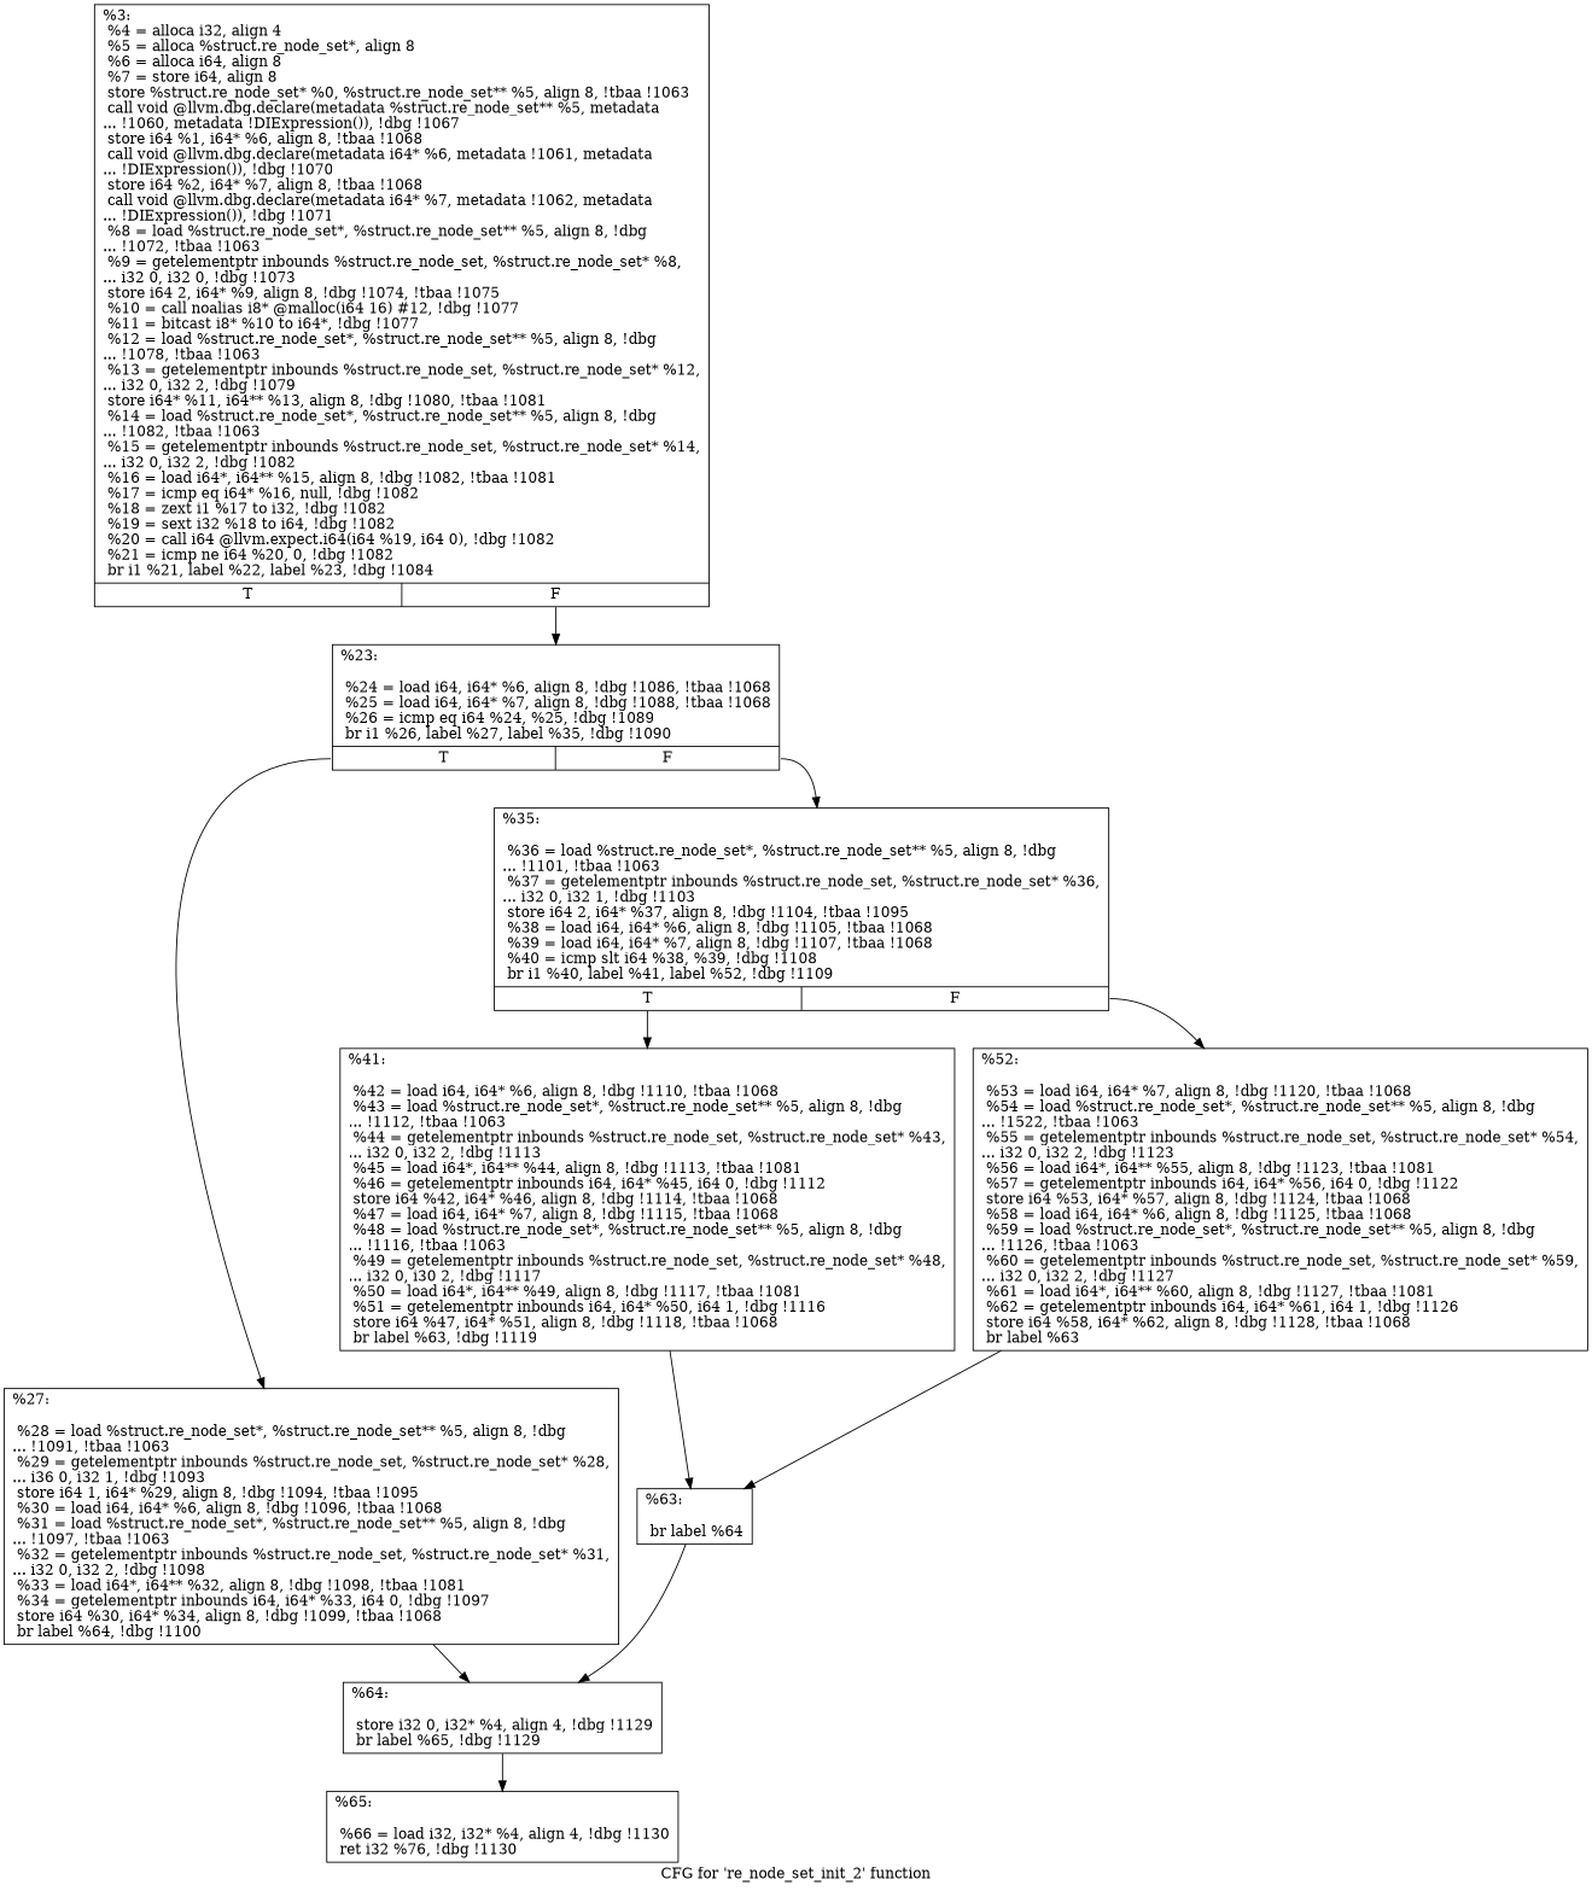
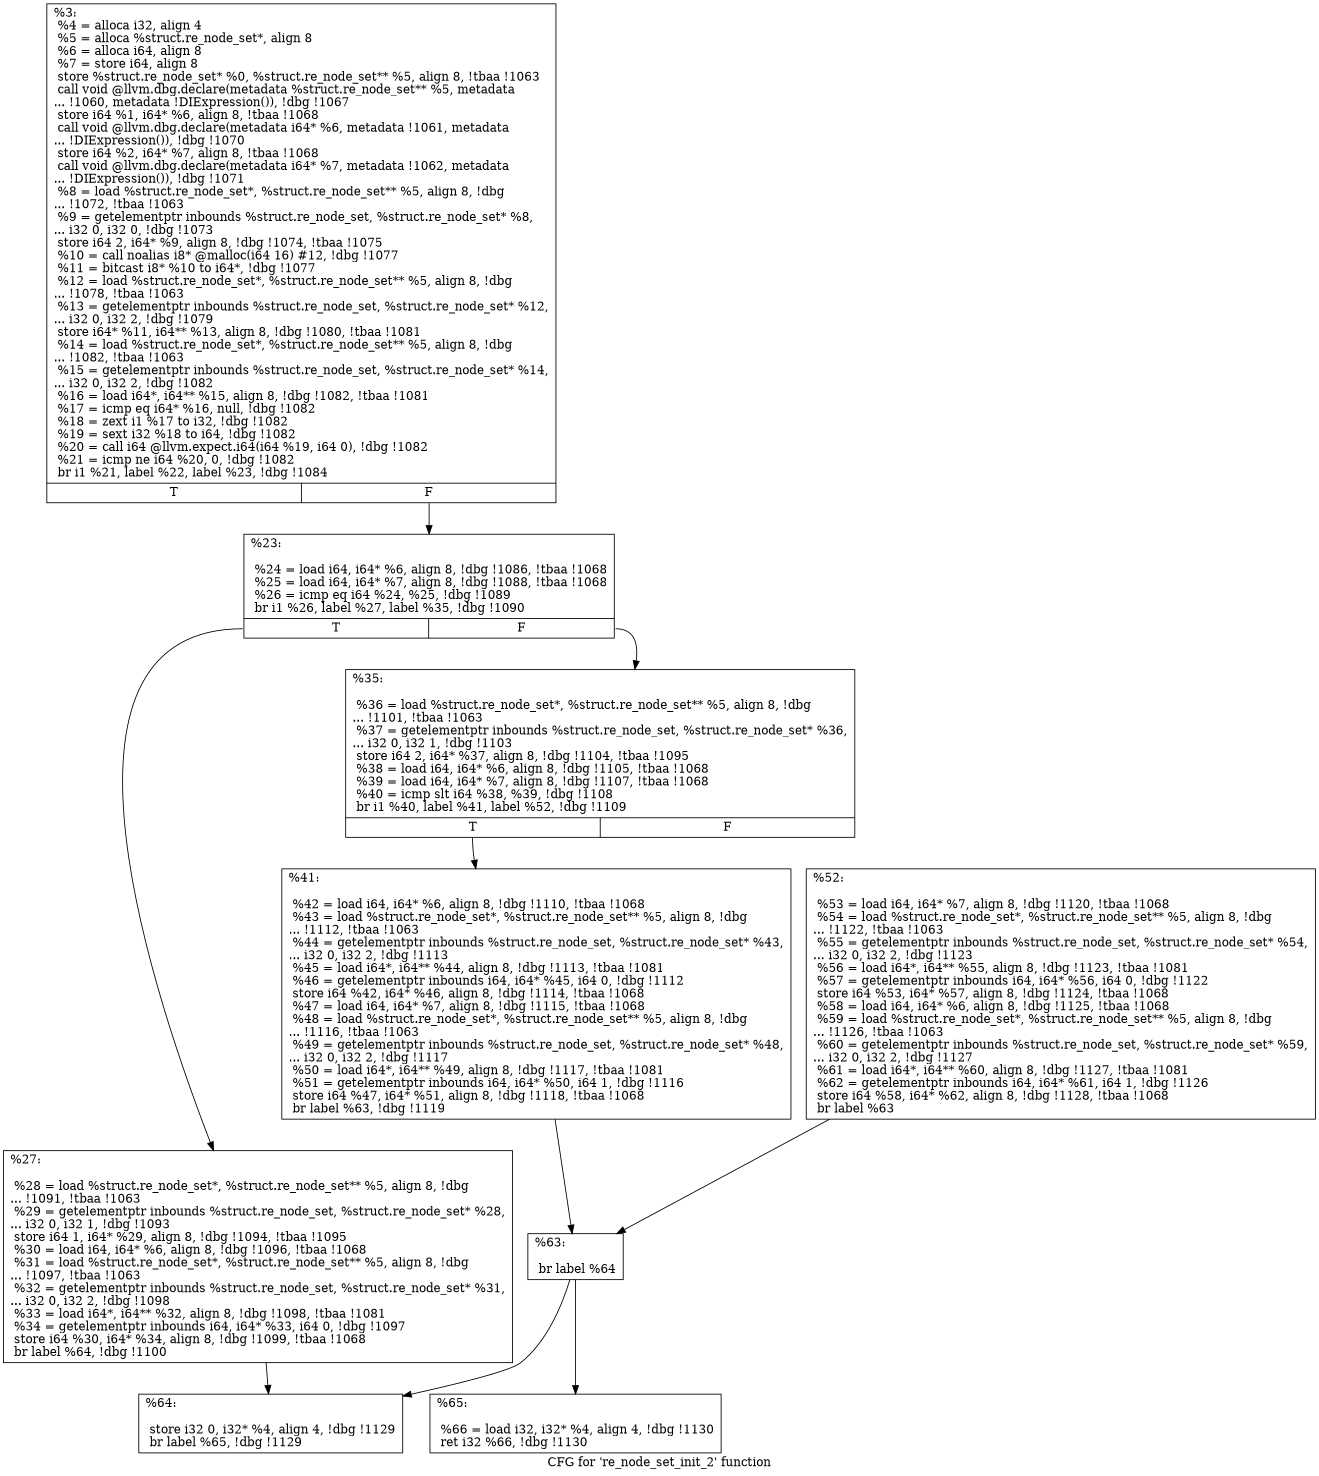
  digraph {
    label="CFG for 're_node_set_init_2' function"
    node [shape=record]
    n1 [label="{%3:\l  %4 = alloca i32, align 4\l  %5 = alloca %struct.re_node_set*, align 8\l  %6 = alloca i64, align 8\l  %7 = store i64, align 8\l  store %struct.re_node_set* %0, %struct.re_node_set** %5, align 8, !tbaa !1063\l  call void @llvm.dbg.declare(metadata %struct.re_node_set** %5, metadata\l... !1060, metadata !DIExpression()), !dbg !1067\l  store i64 %1, i64* %6, align 8, !tbaa !1068\l  call void @llvm.dbg.declare(metadata i64* %6, metadata !1061, metadata\l... !DIExpression()), !dbg !1070\l  store i64 %2, i64* %7, align 8, !tbaa !1068\l  call void @llvm.dbg.declare(metadata i64* %7, metadata !1062, metadata\l... !DIExpression()), !dbg !1071\l  %8 = load %struct.re_node_set*, %struct.re_node_set** %5, align 8, !dbg\l... !1072, !tbaa !1063\l  %9 = getelementptr inbounds %struct.re_node_set, %struct.re_node_set* %8,\l... i32 0, i32 0, !dbg !1073\l  store i64 2, i64* %9, align 8, !dbg !1074, !tbaa !1075\l  %10 = call noalias i8* @malloc(i64 16) #12, !dbg !1077\l  %11 = bitcast i8* %10 to i64*, !dbg !1077\l  %12 = load %struct.re_node_set*, %struct.re_node_set** %5, align 8, !dbg\l... !1078, !tbaa !1063\l  %13 = getelementptr inbounds %struct.re_node_set, %struct.re_node_set* %12,\l... i32 0, i32 2, !dbg !1079\l  store i64* %11, i64** %13, align 8, !dbg !1080, !tbaa !1081\l  %14 = load %struct.re_node_set*, %struct.re_node_set** %5, align 8, !dbg\l... !1082, !tbaa !1063\l  %15 = getelementptr inbounds %struct.re_node_set, %struct.re_node_set* %14,\l... i32 0, i32 2, !dbg !1082\l  %16 = load i64*, i64** %15, align 8, !dbg !1082, !tbaa !1081\l  %17 = icmp eq i64* %16, null, !dbg !1082\l  %18 = zext i1 %17 to i32, !dbg !1082\l  %19 = sext i32 %18 to i64, !dbg !1082\l  %20 = call i64 @llvm.expect.i64(i64 %19, i64 0), !dbg !1082\l  %21 = icmp ne i64 %20, 0, !dbg !1082\l  br i1 %21, label %22, label %23, !dbg !1084\l|{<s0>T|<s1>F}}"]
    n2 [label="{%23:\l\l  %24 = load i64, i64* %6, align 8, !dbg !1086, !tbaa !1068\l  %25 = load i64, i64* %7, align 8, !dbg !1088, !tbaa !1068\l  %26 = icmp eq i64 %24, %25, !dbg !1089\l  br i1 %26, label %27, label %35, !dbg !1090\l|{<s0>T|<s1>F}}"]
-   n3 [label="{%27:\l\l  %28 = load %struct.re_node_set*, %struct.re_node_set** %5, align 8, !dbg\l... !1091, !tbaa !1063\l  %29 = getelementptr inbounds %struct.re_node_set, %struct.re_node_set* %28,\l... i36 0, i32 1, !dbg !1093\l  store i64 1, i64* %29, align 8, !dbg !1094, !tbaa !1095\l  %30 = load i64, i64* %6, align 8, !dbg !1096, !tbaa !1068\l  %31 = load %struct.re_node_set*, %struct.re_node_set** %5, align 8, !dbg\l... !1097, !tbaa !1063\l  %32 = getelementptr inbounds %struct.re_node_set, %struct.re_node_set* %31,\l... i32 0, i32 2, !dbg !1098\l  %33 = load i64*, i64** %32, align 8, !dbg !1098, !tbaa !1081\l  %34 = getelementptr inbounds i64, i64* %33, i64 0, !dbg !1097\l  store i64 %30, i64* %34, align 8, !dbg !1099, !tbaa !1068\l  br label %64, !dbg !1100\l}"]
+   n3 [label="{%27:\l\l  %28 = load %struct.re_node_set*, %struct.re_node_set** %5, align 8, !dbg\l... !1091, !tbaa !1063\l  %29 = getelementptr inbounds %struct.re_node_set, %struct.re_node_set* %28,\l... i32 0, i32 1, !dbg !1093\l  store i64 1, i64* %29, align 8, !dbg !1094, !tbaa !1095\l  %30 = load i64, i64* %6, align 8, !dbg !1096, !tbaa !1068\l  %31 = load %struct.re_node_set*, %struct.re_node_set** %5, align 8, !dbg\l... !1097, !tbaa !1063\l  %32 = getelementptr inbounds %struct.re_node_set, %struct.re_node_set* %31,\l... i32 0, i32 2, !dbg !1098\l  %33 = load i64*, i64** %32, align 8, !dbg !1098, !tbaa !1081\l  %34 = getelementptr inbounds i64, i64* %33, i64 0, !dbg !1097\l  store i64 %30, i64* %34, align 8, !dbg !1099, !tbaa !1068\l  br label %64, !dbg !1100\l}"]
    n4 [label="{%35:\l\l  %36 = load %struct.re_node_set*, %struct.re_node_set** %5, align 8, !dbg\l... !1101, !tbaa !1063\l  %37 = getelementptr inbounds %struct.re_node_set, %struct.re_node_set* %36,\l... i32 0, i32 1, !dbg !1103\l  store i64 2, i64* %37, align 8, !dbg !1104, !tbaa !1095\l  %38 = load i64, i64* %6, align 8, !dbg !1105, !tbaa !1068\l  %39 = load i64, i64* %7, align 8, !dbg !1107, !tbaa !1068\l  %40 = icmp slt i64 %38, %39, !dbg !1108\l  br i1 %40, label %41, label %52, !dbg !1109\l|{<s0>T|<s1>F}}"]
-   n5 [label="{%65:\l\l  %66 = load i32, i32* %4, align 4, !dbg !1130\l  ret i32 %76, !dbg !1130\l}"]
+   n5 [label="{%65:\l\l  %66 = load i32, i32* %4, align 4, !dbg !1130\l  ret i32 %66, !dbg !1130\l}"]
    n6 [label="{%64:\l\l  store i32 0, i32* %4, align 4, !dbg !1129\l  br label %65, !dbg !1129\l}"]
-   n7 [label="{%41:\l\l  %42 = load i64, i64* %6, align 8, !dbg !1110, !tbaa !1068\l  %43 = load %struct.re_node_set*, %struct.re_node_set** %5, align 8, !dbg\l... !1112, !tbaa !1063\l  %44 = getelementptr inbounds %struct.re_node_set, %struct.re_node_set* %43,\l... i32 0, i32 2, !dbg !1113\l  %45 = load i64*, i64** %44, align 8, !dbg !1113, !tbaa !1081\l  %46 = getelementptr inbounds i64, i64* %45, i64 0, !dbg !1112\l  store i64 %42, i64* %46, align 8, !dbg !1114, !tbaa !1068\l  %47 = load i64, i64* %7, align 8, !dbg !1115, !tbaa !1068\l  %48 = load %struct.re_node_set*, %struct.re_node_set** %5, align 8, !dbg\l... !1116, !tbaa !1063\l  %49 = getelementptr inbounds %struct.re_node_set, %struct.re_node_set* %48,\l... i32 0, i30 2, !dbg !1117\l  %50 = load i64*, i64** %49, align 8, !dbg !1117, !tbaa !1081\l  %51 = getelementptr inbounds i64, i64* %50, i64 1, !dbg !1116\l  store i64 %47, i64* %51, align 8, !dbg !1118, !tbaa !1068\l  br label %63, !dbg !1119\l}"]
-   n8 [label="{%52:\l\l  %53 = load i64, i64* %7, align 8, !dbg !1120, !tbaa !1068\l  %54 = load %struct.re_node_set*, %struct.re_node_set** %5, align 8, !dbg\l... !1522, !tbaa !1063\l  %55 = getelementptr inbounds %struct.re_node_set, %struct.re_node_set* %54,\l... i32 0, i32 2, !dbg !1123\l  %56 = load i64*, i64** %55, align 8, !dbg !1123, !tbaa !1081\l  %57 = getelementptr inbounds i64, i64* %56, i64 0, !dbg !1122\l  store i64 %53, i64* %57, align 8, !dbg !1124, !tbaa !1068\l  %58 = load i64, i64* %6, align 8, !dbg !1125, !tbaa !1068\l  %59 = load %struct.re_node_set*, %struct.re_node_set** %5, align 8, !dbg\l... !1126, !tbaa !1063\l  %60 = getelementptr inbounds %struct.re_node_set, %struct.re_node_set* %59,\l... i32 0, i32 2, !dbg !1127\l  %61 = load i64*, i64** %60, align 8, !dbg !1127, !tbaa !1081\l  %62 = getelementptr inbounds i64, i64* %61, i64 1, !dbg !1126\l  store i64 %58, i64* %62, align 8, !dbg !1128, !tbaa !1068\l  br label %63\l}"]
+   n7 [label="{%41:\l\l  %42 = load i64, i64* %6, align 8, !dbg !1110, !tbaa !1068\l  %43 = load %struct.re_node_set*, %struct.re_node_set** %5, align 8, !dbg\l... !1112, !tbaa !1063\l  %44 = getelementptr inbounds %struct.re_node_set, %struct.re_node_set* %43,\l... i32 0, i32 2, !dbg !1113\l  %45 = load i64*, i64** %44, align 8, !dbg !1113, !tbaa !1081\l  %46 = getelementptr inbounds i64, i64* %45, i64 0, !dbg !1112\l  store i64 %42, i64* %46, align 8, !dbg !1114, !tbaa !1068\l  %47 = load i64, i64* %7, align 8, !dbg !1115, !tbaa !1068\l  %48 = load %struct.re_node_set*, %struct.re_node_set** %5, align 8, !dbg\l... !1116, !tbaa !1063\l  %49 = getelementptr inbounds %struct.re_node_set, %struct.re_node_set* %48,\l... i32 0, i32 2, !dbg !1117\l  %50 = load i64*, i64** %49, align 8, !dbg !1117, !tbaa !1081\l  %51 = getelementptr inbounds i64, i64* %50, i64 1, !dbg !1116\l  store i64 %47, i64* %51, align 8, !dbg !1118, !tbaa !1068\l  br label %63, !dbg !1119\l}"]
+   n8 [label="{%52:\l\l  %53 = load i64, i64* %7, align 8, !dbg !1120, !tbaa !1068\l  %54 = load %struct.re_node_set*, %struct.re_node_set** %5, align 8, !dbg\l... !1122, !tbaa !1063\l  %55 = getelementptr inbounds %struct.re_node_set, %struct.re_node_set* %54,\l... i32 0, i32 2, !dbg !1123\l  %56 = load i64*, i64** %55, align 8, !dbg !1123, !tbaa !1081\l  %57 = getelementptr inbounds i64, i64* %56, i64 0, !dbg !1122\l  store i64 %53, i64* %57, align 8, !dbg !1124, !tbaa !1068\l  %58 = load i64, i64* %6, align 8, !dbg !1125, !tbaa !1068\l  %59 = load %struct.re_node_set*, %struct.re_node_set** %5, align 8, !dbg\l... !1126, !tbaa !1063\l  %60 = getelementptr inbounds %struct.re_node_set, %struct.re_node_set* %59,\l... i32 0, i32 2, !dbg !1127\l  %61 = load i64*, i64** %60, align 8, !dbg !1127, !tbaa !1081\l  %62 = getelementptr inbounds i64, i64* %61, i64 1, !dbg !1126\l  store i64 %58, i64* %62, align 8, !dbg !1128, !tbaa !1068\l  br label %63\l}"]
    n9 [label="{%63:\l\l  br label %64\l}"]
    n1 -> n2 [tailport=s1]
    n2 -> n3 [tailport=s0]
    n2 -> n4 [tailport=s1]
    n3 -> n6
    n4 -> n7 [tailport=s0]
-   n4 -> n8 [tailport=s1]
-   n6 -> n5
+   n9 -> n5
    n7 -> n9
    n8 -> n9
    n9 -> n6
  }
